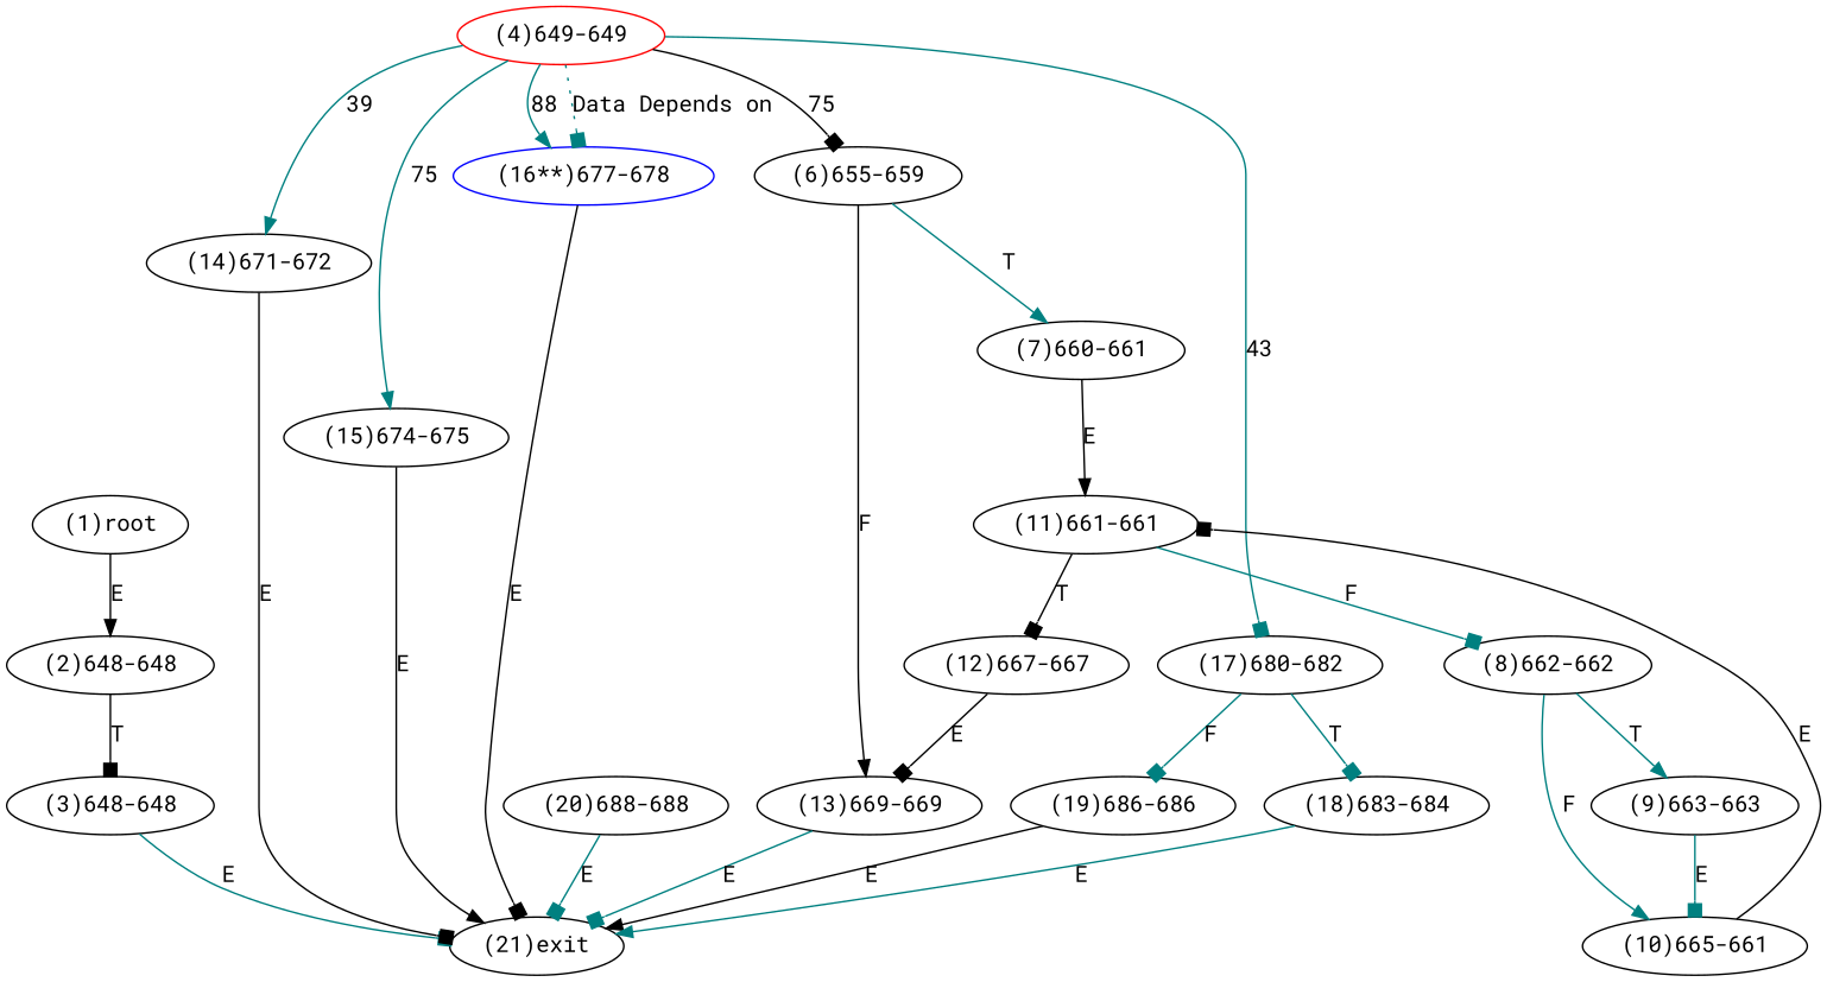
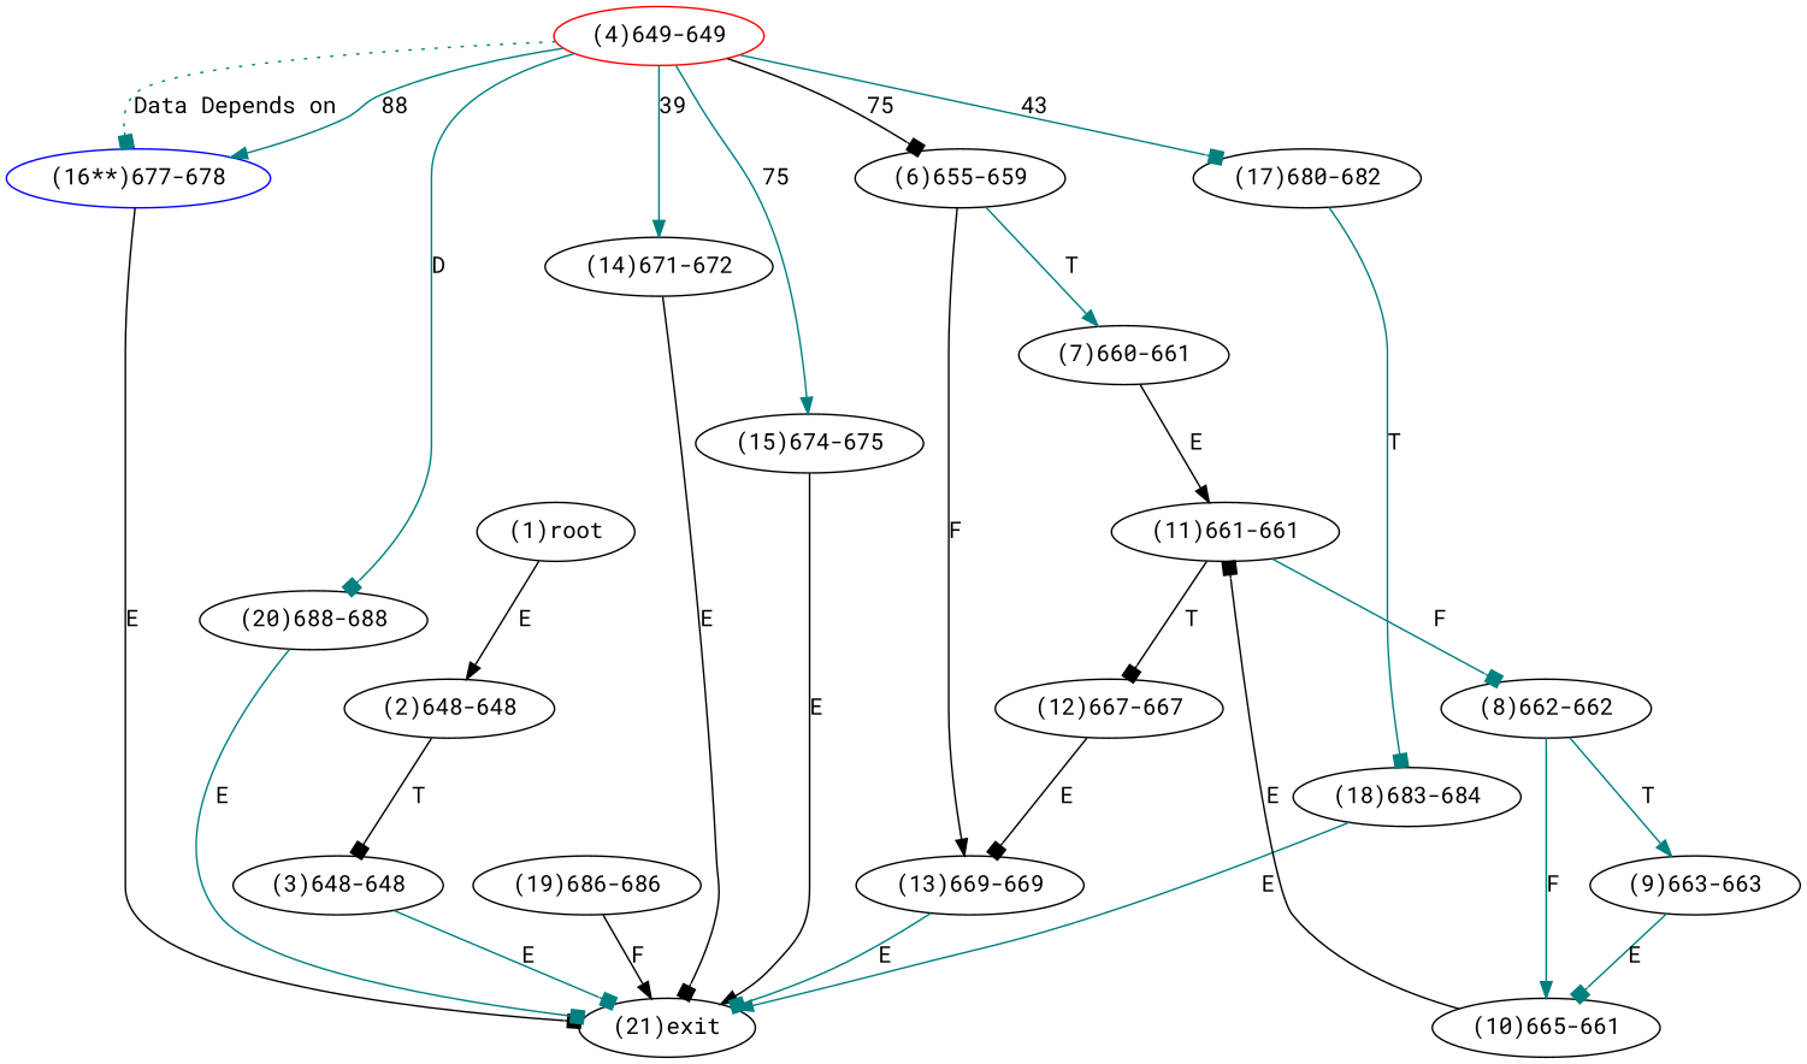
  digraph {
    fontname="Roboto Mono"
    node [fontname="Roboto Mono"]
    edge [arrowhead=box color=teal fontname="Roboto Mono"]
    n1 [label="(1)root"]
    n2 [label="(2)648-648"]
    n3 [label="(3)648-648"]
    n4 [label="(21)exit"]
    n5 [color=red label="(4)649-649"]
    n6 [label="(6)655-659"]
    n7 [label="(14)671-672"]
    n8 [label="(15)674-675"]
    n9 [label="(17)680-682"]
    n10 [color=blue label="(16**)677-678"]
    n11 [label="(20)688-688"]
    n12 [label="(7)660-661"]
    n13 [label="(13)669-669"]
    n14 [label="(19)686-686"]
    n15 [label="(18)683-684"]
    n16 [label="(11)661-661"]
    n17 [label="(8)662-662"]
    n18 [label="(12)667-667"]
    n19 [label="(9)663-663"]
    n20 [label="(10)665-661"]
    n1 -> n2 [arrowhead=normal color=black label=E]
    n2 -> n3 [color=black label=T]
    n3 -> n4 [label=E]
    n5 -> n6 [color=black label=75]
    n5 -> n7 [arrowhead=normal label=39]
    n5 -> n8 [arrowhead=normal label=75]
    n5 -> n9 [label=43]
    n5 -> n10 [arrowhead=normal label=88]
    n5 -> n10 [label="Data Depends on" style=dotted]
+   n5 -> n11 [label=D]
    n6 -> n12 [arrowhead=normal label=T]
    n6 -> n13 [arrowhead=normal color=black label=F]
    n7 -> n4 [color=black label=E]
    n8 -> n4 [arrowhead=normal color=black label=E]
-   n9 -> n14 [label=F]
    n9 -> n15 [label=T]
    n10 -> n4 [color=black label=E]
    n11 -> n4 [label=E]
    n12 -> n16 [arrowhead=normal color=black label=E]
    n13 -> n4 [label=E]
-   n14 -> n4 [arrowhead=normal color=black label=E]
+   n14 -> n4 [arrowhead=normal color=black label=F]
    n15 -> n4 [arrowhead=normal label=E]
    n16 -> n17 [label=F]
    n16 -> n18 [color=black label=T]
    n17 -> n19 [arrowhead=normal label=T]
    n17 -> n20 [arrowhead=normal label=F]
    n18 -> n13 [color=black label=E]
    n19 -> n20 [label=E]
    n20 -> n16 [color=black label=E]
  }
